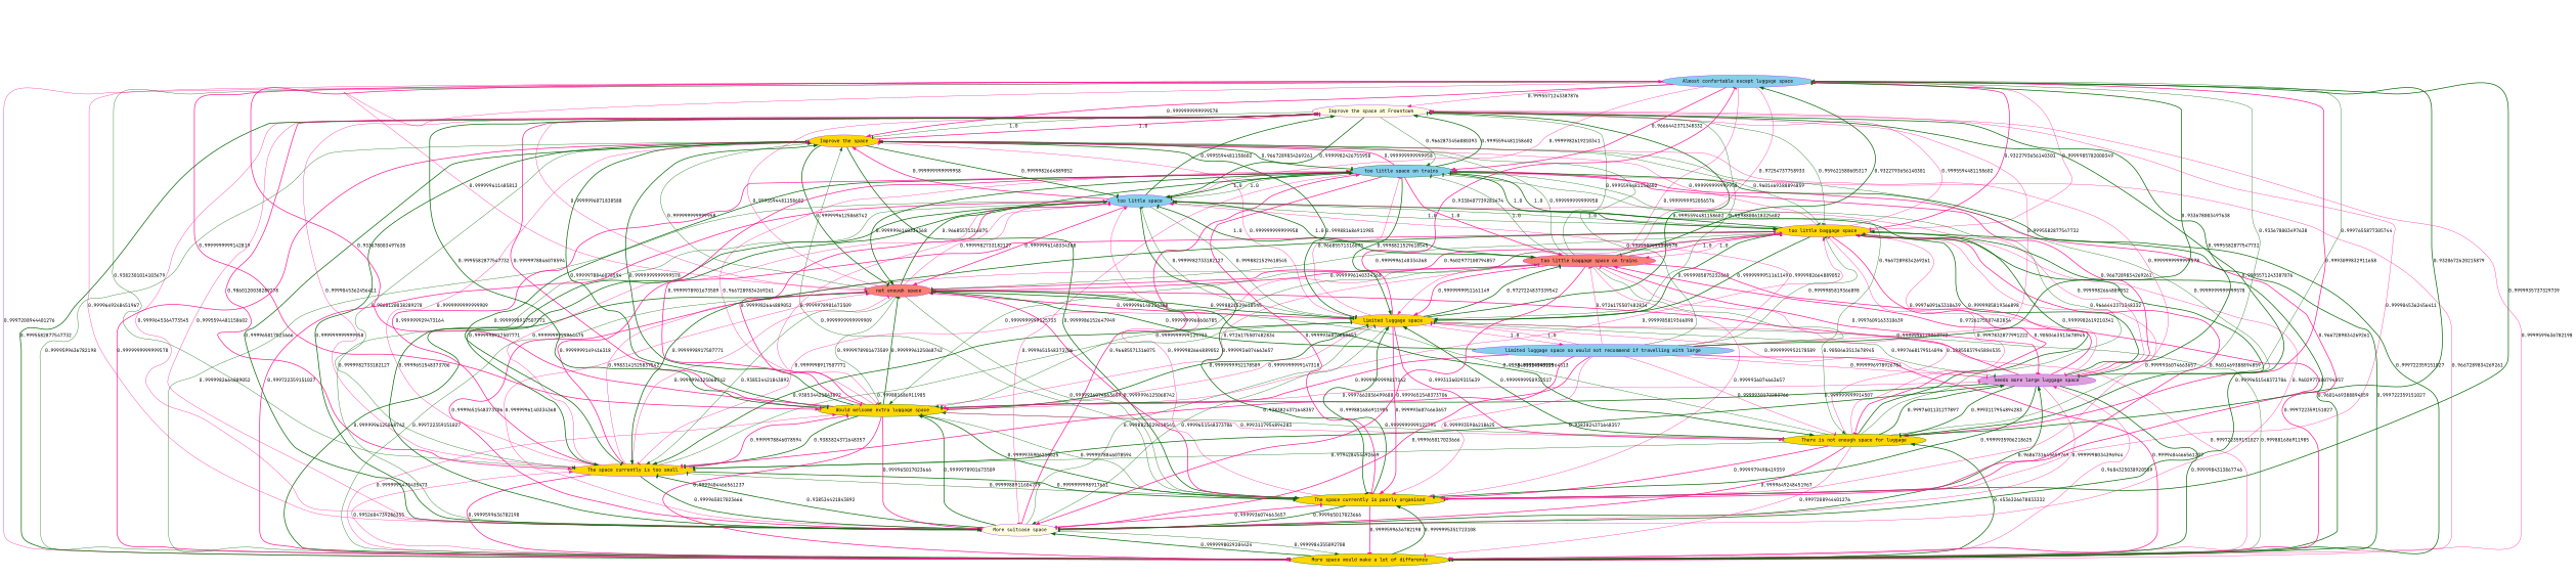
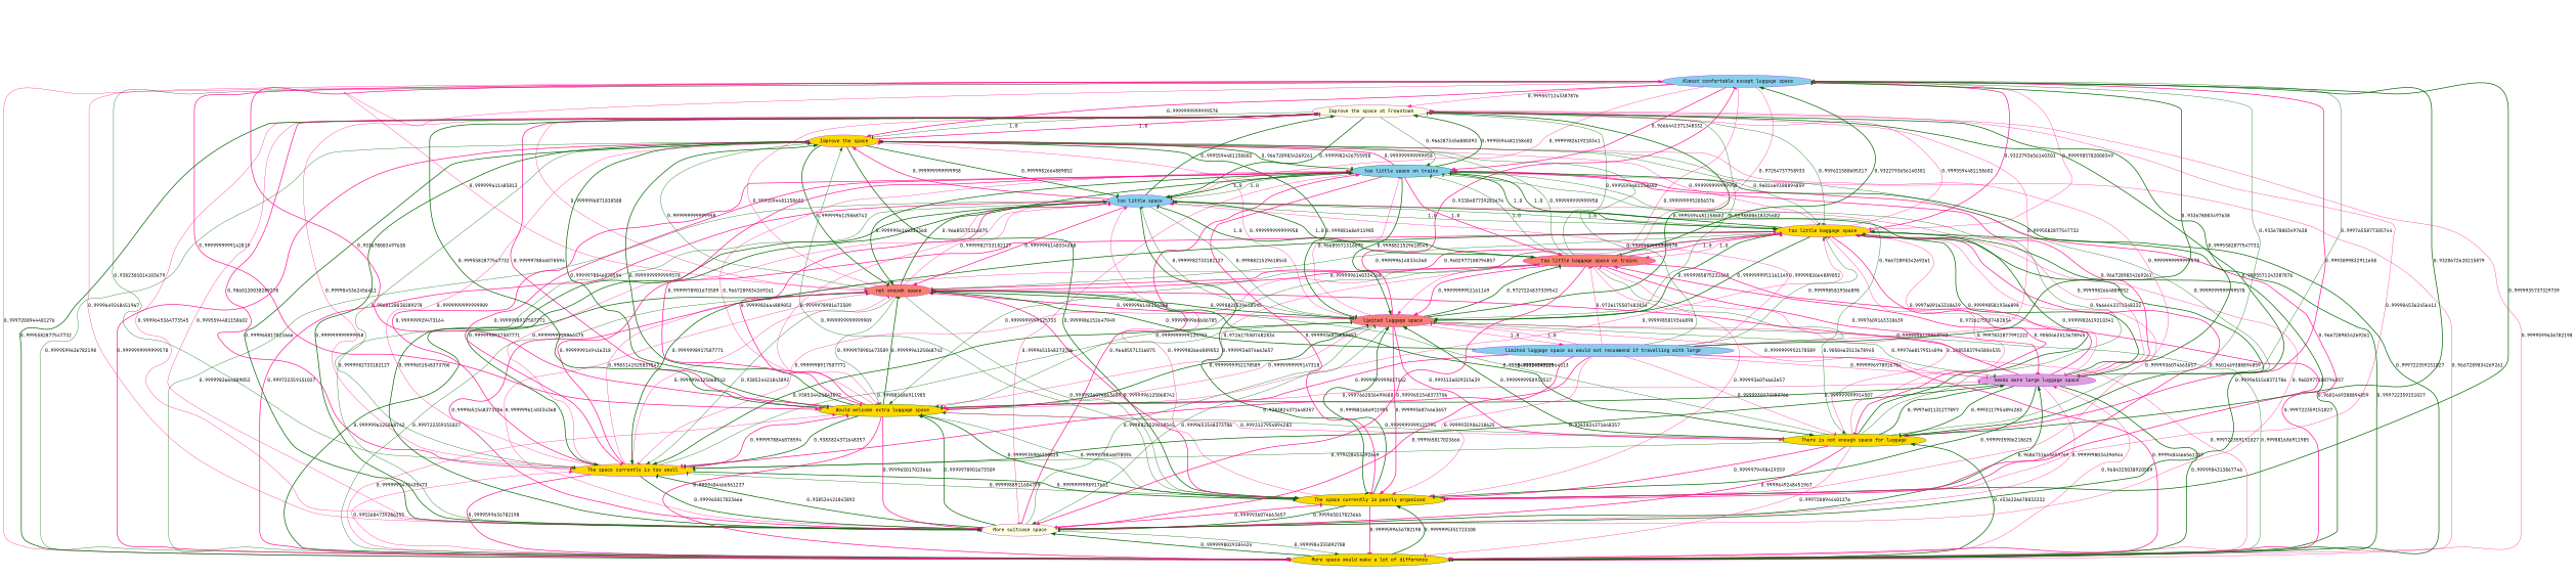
  digraph {
    fontname="JetBrains Mono"
    node [color=purple fillcolor=gold fontname="JetBrains Mono" style=filled]
    edge [arrowhead=tee color=darkgreen fontname="JetBrains Mono" style=bold]
    "Almost confortable except luggage space" [fillcolor=skyblue]
    "Improve the space at Frowntown" [fillcolor=lightyellow]
    "Improve the space"
    "More space would make a lot of difference" [color=darkgreen]
    "More suitcase space" [fillcolor=lightyellow]
    "The space currently is poorly organised" [color=darkgreen]
    "The space currently is too small"
    "There is not enough space for luggage" [color=darkgreen]
    "Would welcome extra luggage space" [color=darkgreen]
-   "limited luggage space"
+   "limited luggage space" [fillcolor=salmon]
    "needs more large luggage space" [fillcolor=plum]
    "not enough space" [fillcolor=salmon]
    "too little baggage space on trains" [fillcolor=salmon]
    "too little baggage space"
    "too little space" [fillcolor=skyblue]
    "too little space on trains" [color=darkgreen fillcolor=skyblue]
    "limited luggage space so would not recommend if travelling with large" [fillcolor=skyblue]
    "Almost confortable except luggage space" -> "Improve the space at Frowntown" [arrowhead=normal color=deeppink label=0.9995571243387876 style=solid]
    "Almost confortable except luggage space" -> "Improve the space" [arrowhead=normal color=deeppink label=0.9999999999999578]
    "Almost confortable except luggage space" -> "More space would make a lot of difference" [color=deeppink label=0.9997208944401276 style=solid]
    "Almost confortable except luggage space" -> "More suitcase space" [arrowhead=normal color=deeppink label=0.9999649248451967 style=solid]
    "Almost confortable except luggage space" -> "The space currently is poorly organised" [label=0.9999935737329739]
    "Almost confortable except luggage space" -> "The space currently is too small" [arrowhead=normal label=0.9382301014103679 style=solid]
    "Almost confortable except luggage space" -> "There is not enough space for luggage" [arrowhead=normal color=deeppink label=0.9993099832911658]
    "Almost confortable except luggage space" -> "Would welcome extra luggage space" [arrowhead=normal color=deeppink label=0.9999999999142819]
    "Almost confortable except luggage space" -> "limited luggage space" [arrowhead=normal color=deeppink label=0.9999999952056576 style=solid]
    "Almost confortable except luggage space" -> "needs more large luggage space" [label=0.9997655877305744 style=solid]
    "Almost confortable except luggage space" -> "not enough space" [color=deeppink label=0.999999611485813 style=solid]
    "Almost confortable except luggage space" -> "too little baggage space on trains" [color=deeppink label=0.97254737758933 style=solid]
    "Almost confortable except luggage space" -> "too little baggage space" [color=deeppink label=0.9999985782000349 style=solid]
    "Almost confortable except luggage space" -> "too little space" [arrowhead=normal color=deeppink label=0.9999982619210341 style=solid]
    "Almost confortable except luggage space" -> "too little space on trains" [arrowhead=normal color=deeppink label=0.9666442371348332]
    "Improve the space at Frowntown" -> "Improve the space" [label=1.0 style=solid]
    "Improve the space at Frowntown" -> "More space would make a lot of difference" [color=deeppink label=0.9999599636782198 style=solid]
    "Improve the space at Frowntown" -> "More suitcase space" [color=deeppink label=0.9999645364773545 style=solid]
-   "Improve the space at Frowntown" -> "The space currently is too small" [arrowhead=normal color=deeppink label=0.9860120038289278]
+   "Improve the space at Frowntown" -> "The space currently is too small" [color=deeppink label=0.9860120038289278]
    "Improve the space at Frowntown" -> "Would welcome extra luggage space" [color=deeppink label=0.9999978846078594]
    "Improve the space at Frowntown" -> "limited luggage space" [arrowhead=normal label=0.9998800618325602 style=solid]
    "Improve the space at Frowntown" -> "not enough space" [color=deeppink label=0.9999996071838588 style=solid]
    "Improve the space at Frowntown" -> "too little baggage space" [label=0.959621580605317 style=solid]
    "Improve the space at Frowntown" -> "too little space" [arrowhead=normal label=0.9999982426755958]
    "Improve the space at Frowntown" -> "too little space on trains" [arrowhead=normal label=0.9662873456080393 style=solid]
    "Improve the space" -> "Improve the space at Frowntown" [color=deeppink label=1.0]
    "Improve the space" -> "More space would make a lot of difference" [arrowhead=normal label=0.9999599636782198 style=solid]
    "Improve the space" -> "More suitcase space" [label=0.999965017023666]
    "Improve the space" -> "The space currently is poorly organised" [arrowhead=normal label=0.9999986152647949]
    "Improve the space" -> "The space currently is too small" [label=0.9860120038289278 style=solid]
    "Improve the space" -> "Would welcome extra luggage space" [label=0.9999978846078594]
    "Improve the space" -> "limited luggage space" [label=0.999881686911985]
    "Improve the space" -> "not enough space" [label=0.9999996125068742]
    "Improve the space" -> "too little baggage space" [label=0.9601469388894859 style=solid]
    "Improve the space" -> "too little space" [label=0.9999982664889052]
    "Improve the space" -> "too little space on trains" [label=0.9667289834269261]
    "More space would make a lot of difference" -> "Improve the space at Frowntown" [arrowhead=normal label=0.9995582877547732]
    "More space would make a lot of difference" -> "Improve the space" [color=deeppink label=0.9999999999999578]
    "More space would make a lot of difference" -> "More suitcase space" [arrowhead=normal label=0.9999998029204424]
    "More space would make a lot of difference" -> "The space currently is poorly organised" [arrowhead=normal label=0.9999995351723108]
    "More space would make a lot of difference" -> "The space currently is too small" [arrowhead=normal color=deeppink label=0.9952604739286355 style=solid]
    "More space would make a lot of difference" -> "There is not enough space for luggage" [arrowhead=normal label=0.4536326678033332]
    "More space would make a lot of difference" -> "Would welcome extra luggage space" [arrowhead=normal color=deeppink label=0.9999995475435473 style=solid]
    "More space would make a lot of difference" -> "limited luggage space" [label=0.999881686911985 style=solid]
    "More space would make a lot of difference" -> "needs more large luggage space" [arrowhead=normal color=deeppink label=0.9684325038920589 style=solid]
    "More space would make a lot of difference" -> "not enough space" [label=0.9999996125068742]
    "More space would make a lot of difference" -> "too little baggage space" [arrowhead=normal label=0.9601469388894859]
    "More space would make a lot of difference" -> "too little space" [arrowhead=normal label=0.9999982664889052 style=solid]
    "More space would make a lot of difference" -> "too little space on trains" [color=deeppink label=0.9667289834269261 style=solid]
    "More suitcase space" -> "Improve the space at Frowntown" [arrowhead=normal color=deeppink label=0.9995594481158602 style=solid]
    "More suitcase space" -> "Improve the space" [arrowhead=normal label=0.999999999999958]
    "More suitcase space" -> "More space would make a lot of difference" [arrowhead=normal label=0.9999984355092708 style=solid]
    "More suitcase space" -> "The space currently is poorly organised" [color=deeppink label=0.9999936074663657]
    "More suitcase space" -> "The space currently is too small" [label=0.938534421843892]
    "More suitcase space" -> "Would welcome extra luggage space" [arrowhead=normal label=0.9999978901673509]
    "More suitcase space" -> "limited luggage space" [label=0.9998821529618545 style=solid]
    "More suitcase space" -> "needs more large luggage space" [arrowhead=normal label=0.9686731645659769]
    "More suitcase space" -> "not enough space" [arrowhead=normal color=deeppink label=0.9999996140334368 style=solid]
    "More suitcase space" -> "too little baggage space" [color=deeppink label=0.9602977100794857 style=solid]
    "More suitcase space" -> "too little space" [arrowhead=normal label=0.9999982733182127 style=solid]
    "More suitcase space" -> "too little space on trains" [arrowhead=normal color=deeppink label=0.96685571316075]
    "The space currently is poorly organised" -> "Improve the space at Frowntown" [arrowhead=normal color=deeppink label=0.9999045362456411 style=solid]
    "The space currently is poorly organised" -> "Improve the space" [arrowhead=normal label=0.9999999999999909 style=solid]
    "The space currently is poorly organised" -> "More space would make a lot of difference" [color=deeppink label=0.9999599636782198]
    "The space currently is poorly organised" -> "More suitcase space" [label=0.999965017023666]
    "The space currently is poorly organised" -> "The space currently is too small" [label=0.9999988911604779 style=solid]
    "The space currently is poorly organised" -> "Would welcome extra luggage space" [label=0.9999978846078594 style=solid]
    "The space currently is poorly organised" -> "limited luggage space" [arrowhead=normal label=0.999881686911985]
    "The space currently is poorly organised" -> "not enough space" [arrowhead=normal color=deeppink label=0.9999996125068742]
    "The space currently is poorly organised" -> "too little baggage space" [arrowhead=normal color=deeppink label=0.9601469388894859]
    "The space currently is poorly organised" -> "too little space" [arrowhead=normal color=deeppink label=0.9999982664889052 style=solid]
    "The space currently is poorly organised" -> "too little space on trains" [arrowhead=normal color=deeppink label=0.9667289834269261]
    "The space currently is too small" -> "Improve the space at Frowntown" [color=deeppink label=0.9999045362456411 style=solid]
    "The space currently is too small" -> "Improve the space" [arrowhead=normal color=deeppink label=0.9999999999999909 style=solid]
    "The space currently is too small" -> "More space would make a lot of difference" [color=deeppink label=0.9999599636782198]
    "The space currently is too small" -> "More suitcase space" [arrowhead=normal label=0.999965017023666]
    "The space currently is too small" -> "The space currently is poorly organised" [label=0.9999999998917661]
    "The space currently is too small" -> "Would welcome extra luggage space" [color=deeppink label=0.9999978846078594]
    "The space currently is too small" -> "limited luggage space" [label=0.999881686911985 style=solid]
    "The space currently is too small" -> "not enough space" [color=deeppink label=0.9999996125068742 style=solid]
    "The space currently is too small" -> "too little baggage space on trains" [arrowhead=normal color=deeppink label=0.9983141525837542 style=solid]
    "The space currently is too small" -> "too little baggage space" [color=deeppink label=0.9999999149416318]
    "The space currently is too small" -> "too little space" [color=deeppink label=0.9999999999964475 style=solid]
    "The space currently is too small" -> "too little space on trains" [color=deeppink label=0.999999929473164]
    "There is not enough space for luggage" -> "Almost confortable except luggage space" [label=0.9320672620215879]
    "There is not enough space for luggage" -> "Improve the space at Frowntown" [label=0.9995571243387876]
    "There is not enough space for luggage" -> "Improve the space" [label=0.9999999999999578 style=solid]
    "There is not enough space for luggage" -> "More space would make a lot of difference" [color=deeppink label=0.9997208944401276 style=solid]
    "There is not enough space for luggage" -> "More suitcase space" [color=deeppink label=0.9999649248451967]
    "There is not enough space for luggage" -> "The space currently is poorly organised" [arrowhead=normal color=deeppink label=0.9999979498419359]
    "There is not enough space for luggage" -> "The space currently is too small" [label=0.979428454492669 style=solid]
    "There is not enough space for luggage" -> "Would welcome extra luggage space" [arrowhead=normal label=0.9999999999122795 style=solid]
    "There is not enough space for luggage" -> "limited luggage space" [arrowhead=normal label=0.9999999950932517]
    "There is not enough space for luggage" -> "needs more large luggage space" [arrowhead=normal label=0.9997601131277897]
    "There is not enough space for luggage" -> "not enough space" [arrowhead=normal label=0.9999999999964513 style=solid]
    "There is not enough space for luggage" -> "too little baggage space on trains" [color=deeppink label=0.18855837945884535 style=solid]
    "There is not enough space for luggage" -> "too little baggage space" [color=deeppink label=0.9997832877991222 style=solid]
    "There is not enough space for luggage" -> "too little space" [arrowhead=normal label=0.9999982619210341]
    "There is not enough space for luggage" -> "too little space on trains" [arrowhead=normal label=0.9666442371348332 style=solid]
    "Would welcome extra luggage space" -> "Almost confortable except luggage space" [arrowhead=normal color=deeppink label=0.933678003497638]
    "Would welcome extra luggage space" -> "Improve the space at Frowntown" [arrowhead=normal label=0.9995582877547732]
    "Would welcome extra luggage space" -> "Improve the space" [arrowhead=normal label=0.9999999999999578]
    "Would welcome extra luggage space" -> "More space would make a lot of difference" [color=deeppink label=0.9999404466561237]
    "Would welcome extra luggage space" -> "More suitcase space" [color=deeppink label=0.999965017023666]
    "Would welcome extra luggage space" -> "The space currently is poorly organised" [label=0.9999935906218625]
    "Would welcome extra luggage space" -> "The space currently is too small" [label=0.9383824371648357]
    "Would welcome extra luggage space" -> "There is not enough space for luggage" [color=deeppink label=0.9993117954894283 style=solid]
    "Would welcome extra luggage space" -> "limited luggage space" [label=0.9999999952178589]
    "Would welcome extra luggage space" -> "needs more large luggage space" [color=deeppink label=0.9997662036499688 style=solid]
    "Would welcome extra luggage space" -> "not enough space" [label=0.9999996125068742]
    "Would welcome extra luggage space" -> "too little baggage space on trains" [color=deeppink label=0.9726175507482834 style=solid]
    "Would welcome extra luggage space" -> "too little baggage space" [arrowhead=normal color=deeppink label=0.9999985819366898 style=solid]
    "Would welcome extra luggage space" -> "too little space" [color=deeppink label=0.9999982664889052]
    "Would welcome extra luggage space" -> "too little space on trains" [arrowhead=normal color=deeppink label=0.9667289834269261 style=solid]
    "limited luggage space" -> "Almost confortable except luggage space" [color=deeppink label=0.9338407739282474]
    "limited luggage space" -> "Improve the space at Frowntown" [arrowhead=normal label=0.9995594481158602]
    "limited luggage space" -> "Improve the space" [color=deeppink label=0.999999999999958 style=solid]
    "limited luggage space" -> "More space would make a lot of difference" [color=deeppink label=0.999722359151027 style=solid]
    "limited luggage space" -> "More suitcase space" [arrowhead=normal label=0.9999651548373706 style=solid]
    "limited luggage space" -> "The space currently is poorly organised" [arrowhead=normal color=deeppink label=0.9999936074663657]
    "limited luggage space" -> "The space currently is too small" [arrowhead=normal label=0.938534421843892]
    "limited luggage space" -> "There is not enough space for luggage" [arrowhead=normal color=deeppink label=0.9993136029315639]
    "limited luggage space" -> "Would welcome extra luggage space" [arrowhead=normal color=deeppink label=0.9999999999147318 style=solid]
    "limited luggage space" -> "needs more large luggage space" [label=0.9997668179514096 style=solid]
    "limited luggage space" -> "not enough space" [arrowhead=normal color=deeppink label=0.9999996140334368]
    "limited luggage space" -> "too little baggage space on trains" [label=0.9727224837339542]
    "limited luggage space" -> "too little baggage space" [label=0.9999985875232669]
    "limited luggage space" -> "too little space" [label=0.9999982733182127 style=solid]
    "limited luggage space" -> "too little space on trains" [color=deeppink label=0.96685571316075 style=solid]
    "limited luggage space" -> "limited luggage space so would not recommend if travelling with large" [arrowhead=normal color=deeppink label=1.0 style=solid]
    "needs more large luggage space" -> "Almost confortable except luggage space" [label=0.933678003497638 style=solid]
    "needs more large luggage space" -> "Improve the space at Frowntown" [arrowhead=normal label=0.9995582877547732]
    "needs more large luggage space" -> "Improve the space" [color=deeppink label=0.9999999999999578 style=solid]
    "needs more large luggage space" -> "More space would make a lot of difference" [arrowhead=normal label=0.9999984313867746]
    "needs more large luggage space" -> "More suitcase space" [color=deeppink label=0.9999998034396944 style=solid]
    "needs more large luggage space" -> "The space currently is poorly organised" [label=0.9999935906218625]
    "needs more large luggage space" -> "The space currently is too small" [label=0.9383824371648357]
    "needs more large luggage space" -> "There is not enough space for luggage" [label=0.9993117954894283]
    "needs more large luggage space" -> "Would welcome extra luggage space" [label=0.999999999914507]
    "needs more large luggage space" -> "limited luggage space" [color=deeppink label=0.9999999952178589 style=solid]
    "needs more large luggage space" -> "not enough space" [color=deeppink label=0.9999996125068742]
    "needs more large luggage space" -> "too little baggage space on trains" [arrowhead=normal color=deeppink label=0.9726175507482834]
    "needs more large luggage space" -> "too little baggage space" [arrowhead=normal label=0.9999985819366898]
    "needs more large luggage space" -> "too little space" [color=deeppink label=0.9999982664889052 style=solid]
    "needs more large luggage space" -> "too little space on trains" [arrowhead=normal color=deeppink label=0.9667289834269261]
    "not enough space" -> "Improve the space at Frowntown" [arrowhead=normal color=deeppink label=0.9995594481158602 style=solid]
    "not enough space" -> "Improve the space" [arrowhead=normal label=0.999999999999958 style=solid]
    "not enough space" -> "More space would make a lot of difference" [arrowhead=normal label=0.999722359151027 style=solid]
    "not enough space" -> "More suitcase space" [color=deeppink label=0.9999651548373706]
    "not enough space" -> "The space currently is poorly organised" [label=0.9999936074663657 style=solid]
    "not enough space" -> "The space currently is too small" [arrowhead=normal label=0.938534421843892 style=solid]
    "not enough space" -> "There is not enough space for luggage" [arrowhead=normal label=0.9998483314340125]
    "not enough space" -> "Would welcome extra luggage space" [label=0.9999978901673509 style=solid]
    "not enough space" -> "limited luggage space" [arrowhead=normal label=0.9998821529618545]
    "not enough space" -> "too little baggage space" [color=deeppink label=0.9602977100794857]
    "not enough space" -> "too little space" [arrowhead=normal color=deeppink label=0.9999982733182127 style=solid]
    "not enough space" -> "too little space on trains" [arrowhead=normal label=0.96685571316075]
    "too little baggage space on trains" -> "Almost confortable except luggage space" [arrowhead=normal label=0.9322793656140301]
    "too little baggage space on trains" -> "Improve the space at Frowntown" [label=0.9995594481158602 style=solid]
    "too little baggage space on trains" -> "Improve the space" [label=0.999999999999958 style=solid]
    "too little baggage space on trains" -> "More space would make a lot of difference" [arrowhead=normal color=deeppink label=0.999722359151027]
    "too little baggage space on trains" -> "More suitcase space" [arrowhead=normal color=deeppink label=0.9999651548373706]
    "too little baggage space on trains" -> "The space currently is poorly organised" [arrowhead=normal color=deeppink label=0.9999936074663657 style=solid]
    "too little baggage space on trains" -> "The space currently is too small" [color=deeppink label=0.9999998917507771 style=solid]
    "too little baggage space on trains" -> "There is not enough space for luggage" [arrowhead=normal label=0.9050463513678945 style=solid]
    "too little baggage space on trains" -> "Would welcome extra luggage space" [arrowhead=normal label=0.9999999999125733 style=solid]
    "too little baggage space on trains" -> "limited luggage space" [arrowhead=normal color=deeppink label=0.9999999951161149]
    "too little baggage space on trains" -> "needs more large luggage space" [color=deeppink label=0.9997609163310639]
    "too little baggage space on trains" -> "not enough space" [color=deeppink label=0.9999996140334368]
    "too little baggage space on trains" -> "too little baggage space" [color=deeppink label=1.0]
    "too little baggage space on trains" -> "too little space" [label=1.0]
    "too little baggage space on trains" -> "too little space on trains" [label=1.0 style=solid]
    "too little baggage space" -> "Almost confortable except luggage space" [arrowhead=normal color=deeppink label=0.9322793656140301]
    "too little baggage space" -> "Improve the space at Frowntown" [arrowhead=normal color=deeppink label=0.9995594481158602 style=solid]
    "too little baggage space" -> "Improve the space" [color=deeppink label=0.999999999999958 style=solid]
    "too little baggage space" -> "More space would make a lot of difference" [arrowhead=normal label=0.999722359151027]
    "too little baggage space" -> "More suitcase space" [label=0.9999651548373706]
    "too little baggage space" -> "The space currently is poorly organised" [arrowhead=normal color=deeppink label=0.9999936074663657 style=solid]
    "too little baggage space" -> "The space currently is too small" [arrowhead=normal label=0.9999998917507771]
    "too little baggage space" -> "There is not enough space for luggage" [color=deeppink label=0.9050463513678945]
    "too little baggage space" -> "Would welcome extra luggage space" [arrowhead=normal label=0.9999999999125733 style=solid]
    "too little baggage space" -> "limited luggage space" [label=0.9999999951161149]
    "too little baggage space" -> "needs more large luggage space" [color=deeppink label=0.9997609163310639 style=solid]
    "too little baggage space" -> "not enough space" [label=0.9999996140334368 style=solid]
    "too little baggage space" -> "too little baggage space on trains" [arrowhead=normal color=deeppink label=1.0 style=solid]
    "too little baggage space" -> "too little space" [label=1.0 style=solid]
    "too little baggage space" -> "too little space on trains" [label=1.0]
    "too little space" -> "Improve the space at Frowntown" [arrowhead=normal label=0.9995594481158602]
    "too little space" -> "Improve the space" [arrowhead=normal color=deeppink label=0.999999999999958]
    "too little space" -> "More space would make a lot of difference" [arrowhead=normal color=deeppink label=0.999722359151027]
    "too little space" -> "More suitcase space" [arrowhead=normal label=0.9999651548373706]
    "too little space" -> "The space currently is poorly organised" [label=0.9999936074663657]
    "too little space" -> "The space currently is too small" [arrowhead=normal label=0.9999998917507771]
    "too little space" -> "Would welcome extra luggage space" [color=deeppink label=0.9999978901673509 style=solid]
    "too little space" -> "limited luggage space" [label=0.9998821529618545 style=solid]
    "too little space" -> "not enough space" [arrowhead=normal color=deeppink label=0.9999996140334368]
    "too little space" -> "too little baggage space on trains" [arrowhead=normal label=1.0]
    "too little space" -> "too little baggage space" [arrowhead=normal label=1.0 style=solid]
    "too little space" -> "too little space on trains" [arrowhead=normal label=1.0]
    "too little space on trains" -> "Improve the space at Frowntown" [arrowhead=normal label=0.9995594481158602]
    "too little space on trains" -> "Improve the space" [arrowhead=normal color=deeppink label=0.999999999999958]
    "too little space on trains" -> "More space would make a lot of difference" [label=0.999722359151027]
    "too little space on trains" -> "More suitcase space" [color=deeppink label=0.9999651548373706 style=solid]
    "too little space on trains" -> "The space currently is poorly organised" [color=deeppink label=0.9999936074663657]
-   "too little space on trains" -> "The space currently is too small" [label=0.9999998917507771]
+   "too little space on trains" -> "The space currently is too small" [color=deeppink label=0.9999998917507771]
    "too little space on trains" -> "Would welcome extra luggage space" [color=deeppink label=0.9999978901673509]
    "too little space on trains" -> "limited luggage space" [arrowhead=normal label=0.9998821529618545]
    "too little space on trains" -> "not enough space" [arrowhead=normal label=0.9999996140334368]
    "too little space on trains" -> "too little baggage space on trains" [arrowhead=normal color=deeppink label=1.0]
    "too little space on trains" -> "too little baggage space" [arrowhead=normal label=1.0]
    "too little space on trains" -> "too little space" [label=1.0 style=solid]
    "limited luggage space so would not recommend if travelling with large" -> "Almost confortable except luggage space" [label=0.933678003497638]
    "limited luggage space so would not recommend if travelling with large" -> "Improve the space at Frowntown" [color=deeppink label=0.9995582877547732 style=solid]
    "limited luggage space so would not recommend if travelling with large" -> "Improve the space" [arrowhead=normal label=0.9999999999999578 style=solid]
    "limited luggage space so would not recommend if travelling with large" -> "More space would make a lot of difference" [arrowhead=normal color=deeppink label=0.9999404466561237]
    "limited luggage space so would not recommend if travelling with large" -> "More suitcase space" [color=deeppink label=0.999965017023666]
    "limited luggage space so would not recommend if travelling with large" -> "The space currently is poorly organised" [arrowhead=normal color=deeppink label=0.9999935906218625 style=solid]
    "limited luggage space so would not recommend if travelling with large" -> "The space currently is too small" [color=deeppink label=0.9383824371648357]
    "limited luggage space so would not recommend if travelling with large" -> "There is not enough space for luggage" [color=deeppink label=0.9999930172283766 style=solid]
    "limited luggage space so would not recommend if travelling with large" -> "Would welcome extra luggage space" [arrowhead=normal color=deeppink label=0.9999999999817142]
    "limited luggage space so would not recommend if travelling with large" -> "limited luggage space" [color=deeppink label=1.0 style=solid]
    "limited luggage space so would not recommend if travelling with large" -> "needs more large luggage space" [color=deeppink label=0.9999996978926784 style=solid]
    "limited luggage space so would not recommend if travelling with large" -> "not enough space" [label=0.9999999960606785]
    "limited luggage space so would not recommend if travelling with large" -> "too little baggage space on trains" [color=deeppink label=0.9726175507482834 style=solid]
    "limited luggage space so would not recommend if travelling with large" -> "too little baggage space" [label=0.9999985819366898 style=solid]
    "limited luggage space so would not recommend if travelling with large" -> "too little space" [arrowhead=normal color=deeppink label=0.9999982664889052 style=solid]
    "limited luggage space so would not recommend if travelling with large" -> "too little space on trains" [label=0.9667289834269261 style=solid]
  }
